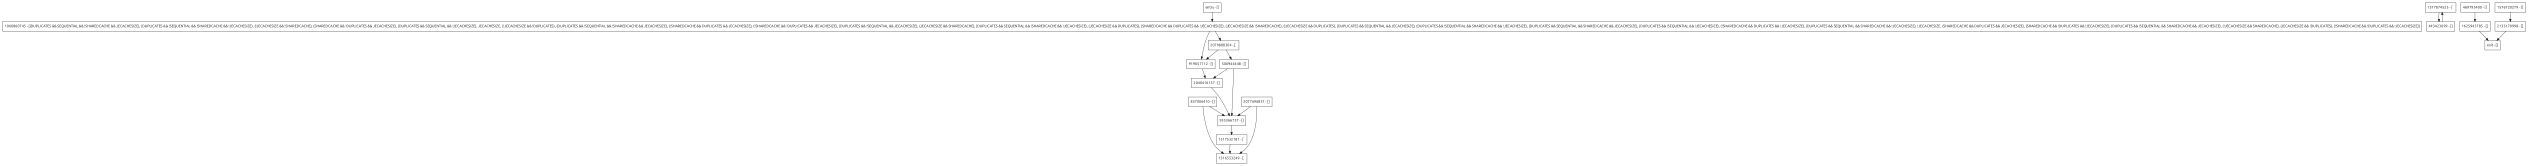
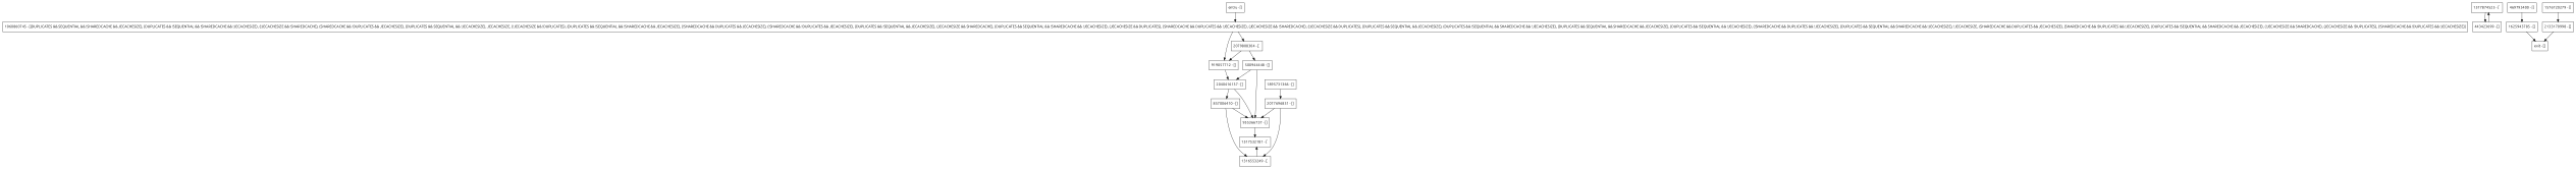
  digraph {
    fontname=Ubuntu
    node [fontname=Ubuntu shape=record]
    edge [fontname=Ubuntu]
    n1 [label="1517532181 - []"]
    n2 [label="1577874525 - []"]
    n3 [label="443423699 - []"]
    n4 [label="919057712 - []"]
    n5 [label="2040416137 - []"]
    n6 [label="857006410 - []"]
    n7 [label="955366737 - []"]
    n8 [label="1316553249 - []"]
+   n9 [label="1895731366 - []"]
    n10 [label="2077696831 - []"]
    n11 [label="469793400 - []"]
    n12 [label="1625943785 - []"]
    n13 [label="exit - []"]
    n14 [label="1576720279 - []"]
    n15 [label="2133170998 - []"]
    n16 [label="2079808304 - []"]
    n17 [label="500944448 - []"]
    n18 [label="entry - []"]
    n19 [label="1060860745 - [(DUPLICATES && SEQUENTIAL && !SHAREDCACHE && JECACHESIZE), (DUPLICATES && !SEQUENTIAL && !SHAREDCACHE && !JECACHESIZE), (!JECACHESIZE && !SHAREDCACHE), (SHAREDCACHE && !DUPLICATES && JECACHESIZE), (DUPLICATES && SEQUENTIAL && !JECACHESIZE), JECACHESIZE, (!JECACHESIZE && !DUPLICATES), (DUPLICATES && !SEQUENTIAL && !SHAREDCACHE && JECACHESIZE), (!SHAREDCACHE && DUPLICATES && JECACHESIZE), (!SHAREDCACHE && !DUPLICATES && JECACHESIZE), (DUPLICATES && !SEQUENTIAL && JECACHESIZE), (JECACHESIZE && SHAREDCACHE), (DUPLICATES && SEQUENTIAL && !SHAREDCACHE && !JECACHESIZE), (JECACHESIZE && DUPLICATES), (SHAREDCACHE && DUPLICATES && !JECACHESIZE), (JECACHESIZE && !SHAREDCACHE), (!JECACHESIZE && DUPLICATES), (DUPLICATES && SEQUENTIAL && JECACHESIZE), (DUPLICATES && !SEQUENTIAL && SHAREDCACHE && !JECACHESIZE), (DUPLICATES && SEQUENTIAL && SHAREDCACHE && JECACHESIZE), (DUPLICATES && !SEQUENTIAL && !JECACHESIZE), (!SHAREDCACHE && DUPLICATES && !JECACHESIZE), (DUPLICATES && SEQUENTIAL && SHAREDCACHE && !JECACHESIZE), !JECACHESIZE, (SHAREDCACHE && DUPLICATES && JECACHESIZE), (SHAREDCACHE && !DUPLICATES && !JECACHESIZE), (DUPLICATES && !SEQUENTIAL && SHAREDCACHE && JECACHESIZE), (!JECACHESIZE && SHAREDCACHE), (JECACHESIZE && !DUPLICATES), (!SHAREDCACHE && !DUPLICATES && !JECACHESIZE)]"]
    n2 -> n3
    n3 -> n2
    n4 -> n5
+   n5 -> n6
    n5 -> n7
    n6 -> n7
    n6 -> n8
    n7 -> n1
-   n1 -> n8
+   n8 -> n1
+   n9 -> n10
    n10 -> n7
    n10 -> n8
    n11 -> n12
    n12 -> n13
    n14 -> n15
    n15 -> n13
    n16 -> n4
    n16 -> n17
    n17 -> n5
    n17 -> n7
    n18 -> n19
    n19 -> n4
    n19 -> n16
  }
